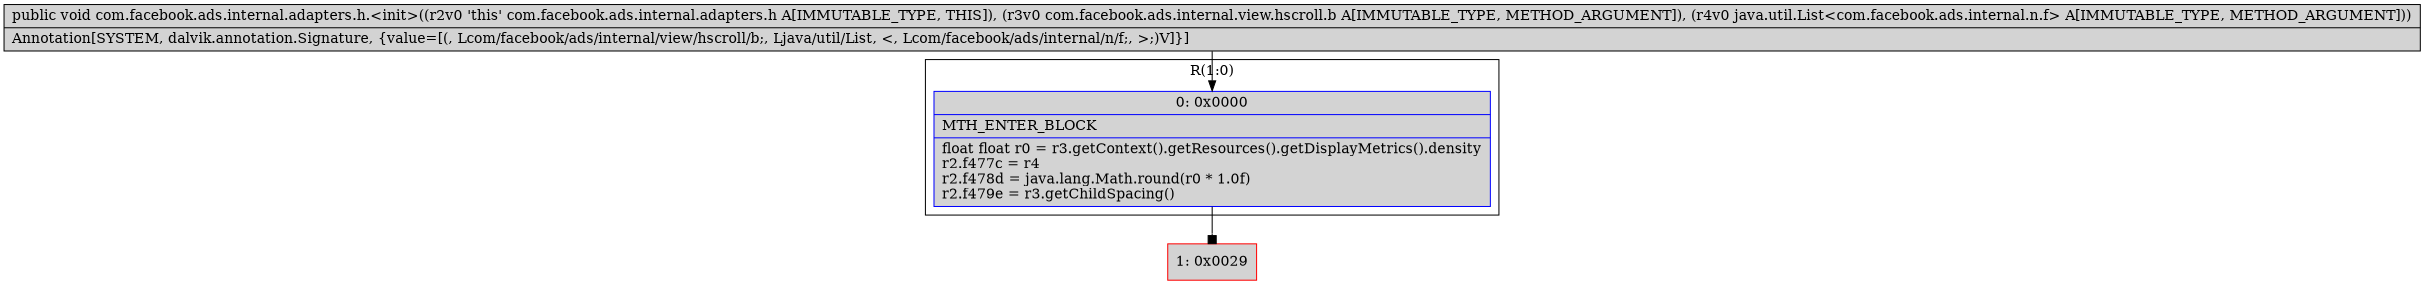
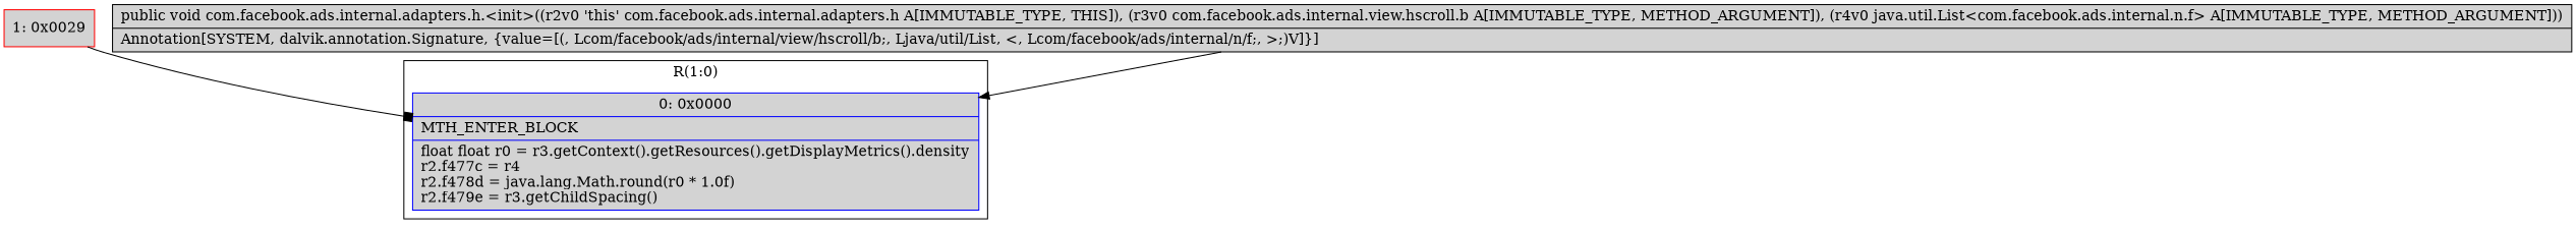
  digraph {
    node [shape=record style=filled fillcolor=lightgrey]
    n1 [color=blue label="{0\:\ 0x0000|MTH_ENTER_BLOCK\l|float float r0 = r3.getContext().getResources().getDisplayMetrics().density\lr2.f477c = r4\lr2.f478d = java.lang.Math.round(r0 * 1.0f)\lr2.f479e = r3.getChildSpacing()\l}"]
    n2 [color=red label="{1\:\ 0x0029}"]
    n3 [label="{public void com.facebook.ads.internal.adapters.h.\<init\>((r2v0 'this' com.facebook.ads.internal.adapters.h A[IMMUTABLE_TYPE, THIS]), (r3v0 com.facebook.ads.internal.view.hscroll.b A[IMMUTABLE_TYPE, METHOD_ARGUMENT]), (r4v0 java.util.List\<com.facebook.ads.internal.n.f\> A[IMMUTABLE_TYPE, METHOD_ARGUMENT]))  | Annotation[SYSTEM, dalvik.annotation.Signature, \{value=[(, Lcom\/facebook\/ads\/internal\/view\/hscroll\/b;, Ljava\/util\/List, \<, Lcom\/facebook\/ads\/internal\/n\/f;, \>;)V]\}]\l}"]
    subgraph cluster_1 {
      label="R(1:0)"
      n1
    }
-   n1 -> n2 [arrowhead=box]
+   n2 -> n1 [arrowhead=box]
    n3 -> n1 [arrowhead=normal]
  }
